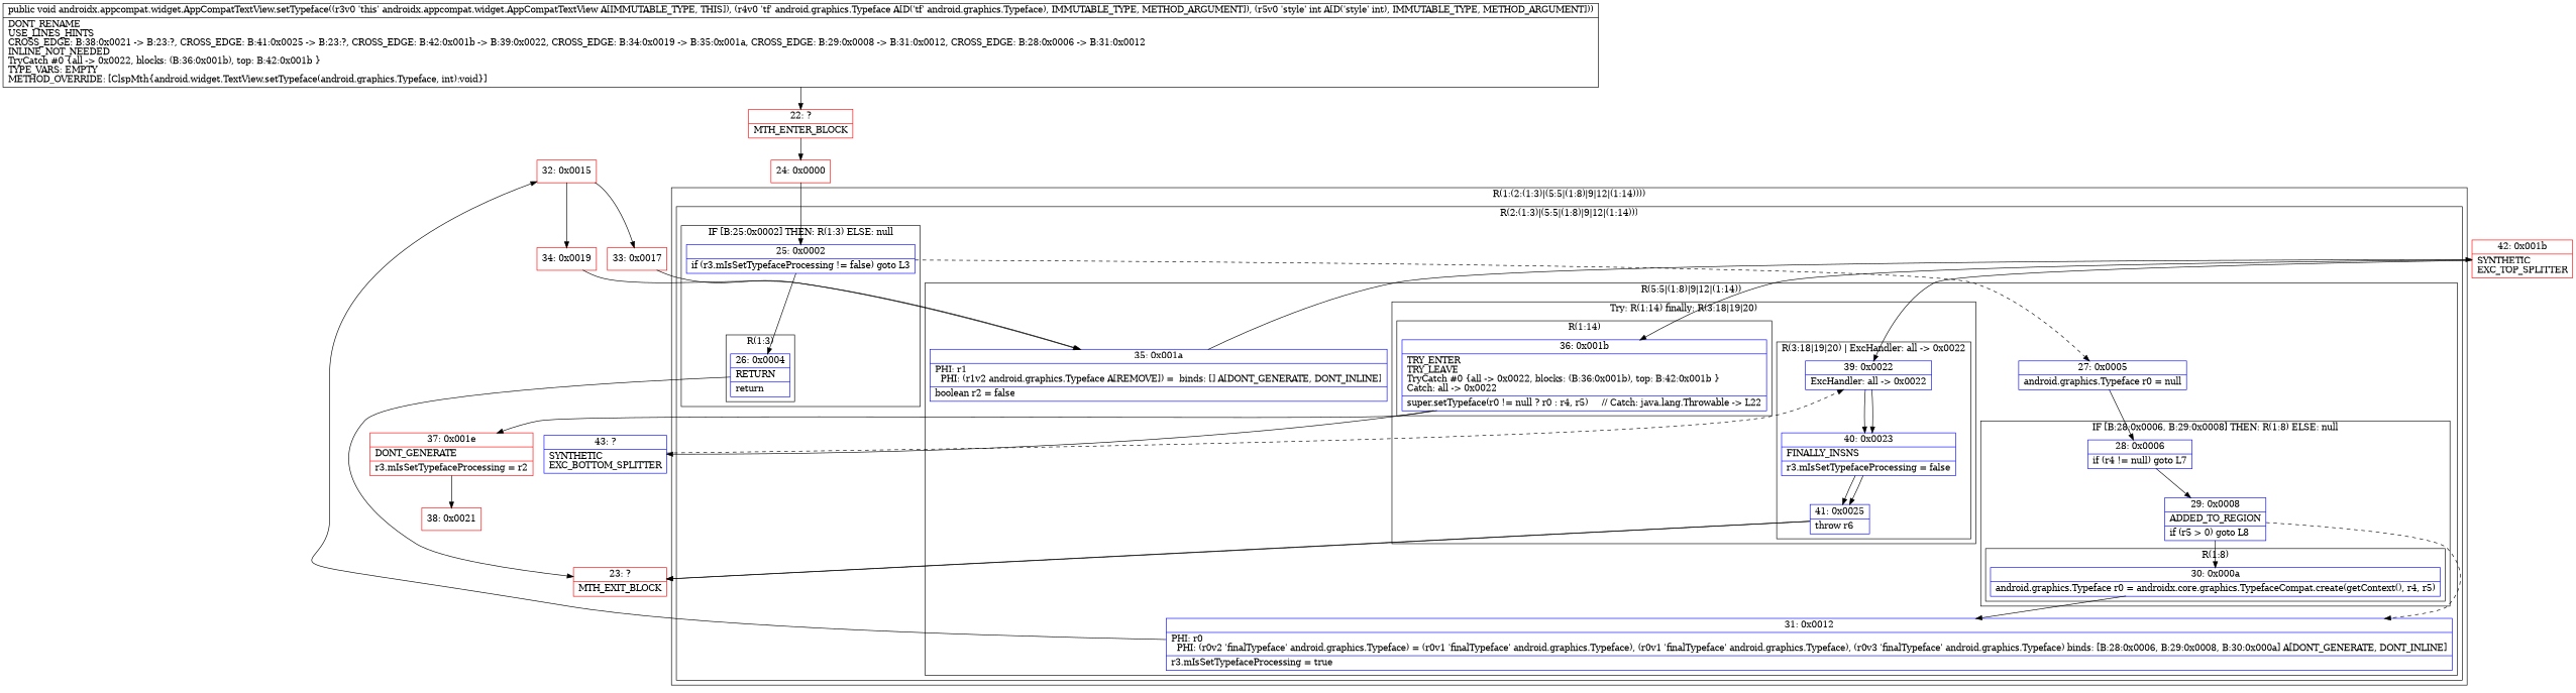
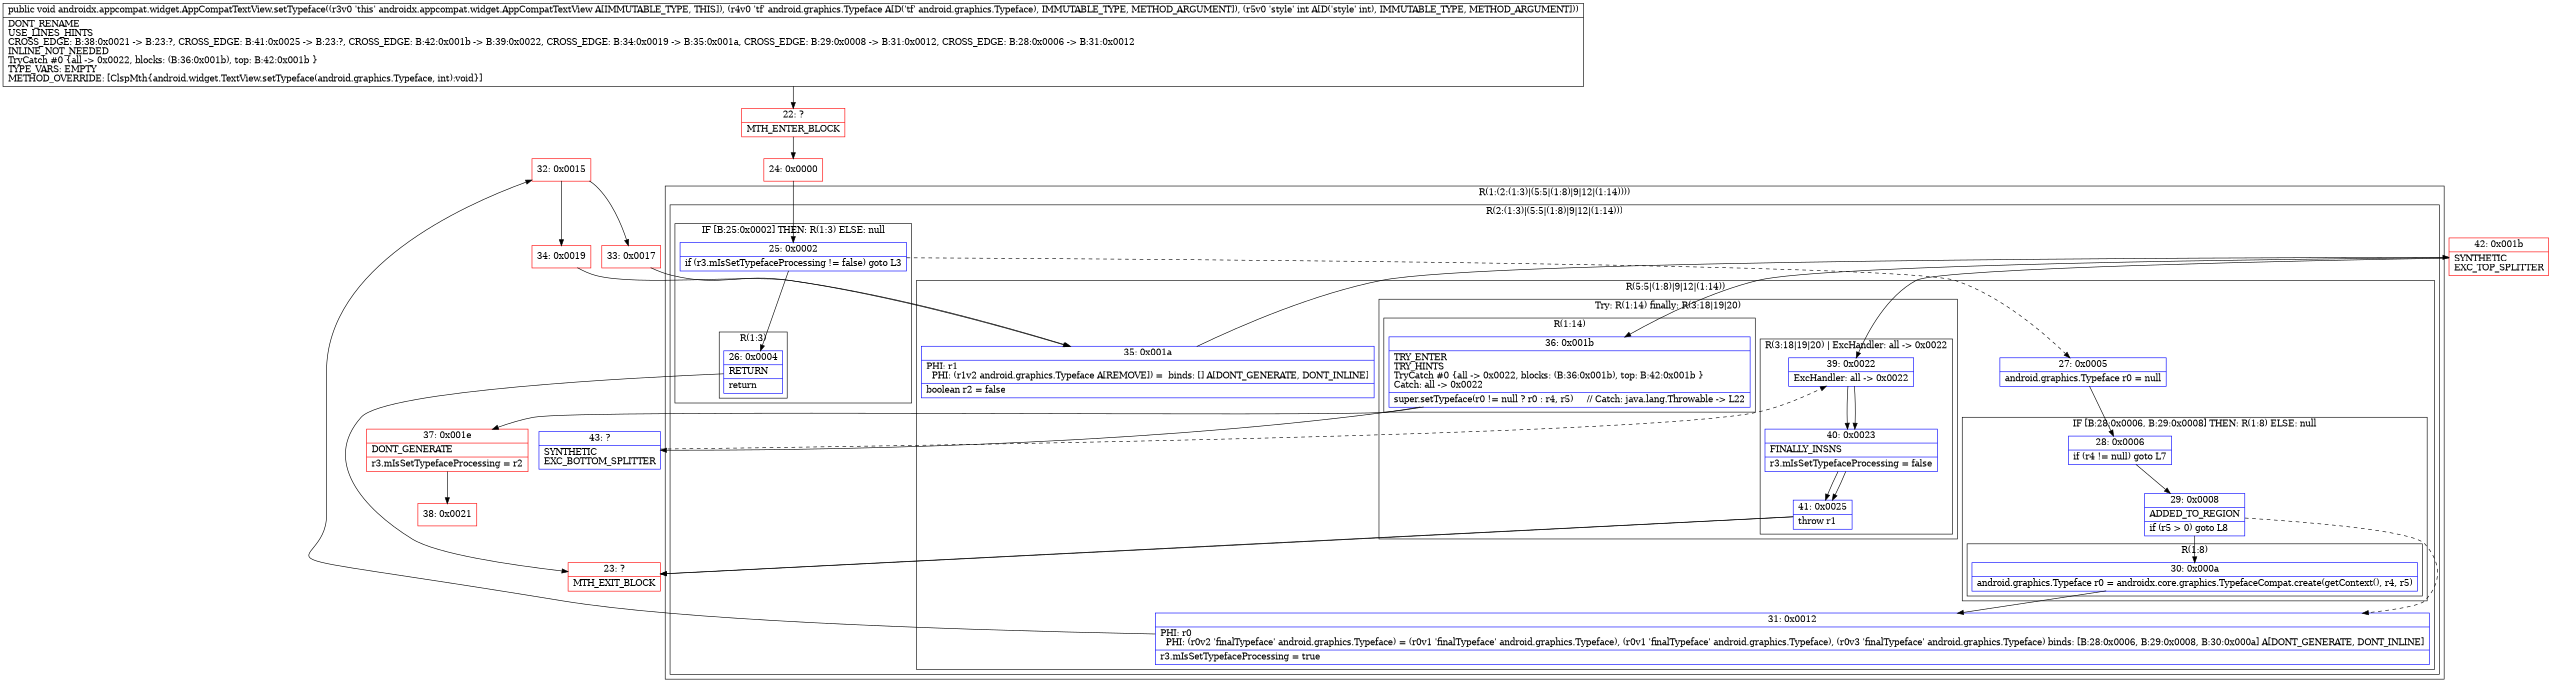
  digraph {
    node [color=blue shape=record]
    n1 [label="{26\:\ 0x0004|RETURN\l|return\l}"]
    n2 [label="{25\:\ 0x0002|if (r3.mIsSetTypefaceProcessing != false) goto L3\l}"]
    n3 [label="{30\:\ 0x000a|android.graphics.Typeface r0 = androidx.core.graphics.TypefaceCompat.create(getContext(), r4, r5)\l}"]
    n4 [label="{28\:\ 0x0006|if (r4 != null) goto L7\l}"]
    n5 [label="{29\:\ 0x0008|ADDED_TO_REGION\l|if (r5 \> 0) goto L8\l}"]
-   n6 [label="{36\:\ 0x001b|TRY_ENTER\lTRY_LEAVE\lTryCatch #0 \{all \-\> 0x0022, blocks: (B:36:0x001b), top: B:42:0x001b \}\lCatch: all \-\> 0x0022\l|super.setTypeface(r0 != null ? r0 : r4, r5)     \/\/ Catch: java.lang.Throwable \-\> L22\l}"]
+   n6 [label="{36\:\ 0x001b|TRY_ENTER\lTRY_HINTS\lTryCatch #0 \{all \-\> 0x0022, blocks: (B:36:0x001b), top: B:42:0x001b \}\lCatch: all \-\> 0x0022\l|super.setTypeface(r0 != null ? r0 : r4, r5)     \/\/ Catch: java.lang.Throwable \-\> L22\l}"]
    n7 [label="{39\:\ 0x0022|ExcHandler: all \-\> 0x0022\l}"]
    n8 [label="{40\:\ 0x0023|FINALLY_INSNS\l|r3.mIsSetTypefaceProcessing = false\l}"]
-   n9 [label="{41\:\ 0x0025|throw r6\l}"]
+   n9 [label="{41\:\ 0x0025|throw r1\l}"]
    n10 [label="{27\:\ 0x0005|android.graphics.Typeface r0 = null\l}"]
    n11 [label="{31\:\ 0x0012|PHI: r0 \l  PHI: (r0v2 'finalTypeface' android.graphics.Typeface) = (r0v1 'finalTypeface' android.graphics.Typeface), (r0v1 'finalTypeface' android.graphics.Typeface), (r0v3 'finalTypeface' android.graphics.Typeface) binds: [B:28:0x0006, B:29:0x0008, B:30:0x000a] A[DONT_GENERATE, DONT_INLINE]\l|r3.mIsSetTypefaceProcessing = true\l}"]
    n12 [label="{35\:\ 0x001a|PHI: r1 \l  PHI: (r1v2 android.graphics.Typeface A[REMOVE]) =  binds: [] A[DONT_GENERATE, DONT_INLINE]\l|boolean r2 = false\l}"]
    n13 [color=red label="{23\:\ ?|MTH_EXIT_BLOCK\l}"]
    n14 [color=red label="{37\:\ 0x001e|DONT_GENERATE\l|r3.mIsSetTypefaceProcessing = r2\l}"]
    n15 [label="{43\:\ ?|SYNTHETIC\lEXC_BOTTOM_SPLITTER\l}"]
    n16 [color=red label="{32\:\ 0x0015}"]
    n17 [color=red label="{42\:\ 0x001b|SYNTHETIC\lEXC_TOP_SPLITTER\l}"]
    n18 [color=red label="{33\:\ 0x0017}"]
    n19 [color=red label="{34\:\ 0x0019}"]
    n20 [color=red label="{38\:\ 0x0021}"]
    n21 [color=red label="{22\:\ ?|MTH_ENTER_BLOCK\l}"]
    n22 [color=red label="{24\:\ 0x0000}"]
    n23 [label="{public void androidx.appcompat.widget.AppCompatTextView.setTypeface((r3v0 'this' androidx.appcompat.widget.AppCompatTextView A[IMMUTABLE_TYPE, THIS]), (r4v0 'tf' android.graphics.Typeface A[D('tf' android.graphics.Typeface), IMMUTABLE_TYPE, METHOD_ARGUMENT]), (r5v0 'style' int A[D('style' int), IMMUTABLE_TYPE, METHOD_ARGUMENT]))  | DONT_RENAME\lUSE_LINES_HINTS\lCROSS_EDGE: B:38:0x0021 \-\> B:23:?, CROSS_EDGE: B:41:0x0025 \-\> B:23:?, CROSS_EDGE: B:42:0x001b \-\> B:39:0x0022, CROSS_EDGE: B:34:0x0019 \-\> B:35:0x001a, CROSS_EDGE: B:29:0x0008 \-\> B:31:0x0012, CROSS_EDGE: B:28:0x0006 \-\> B:31:0x0012\lINLINE_NOT_NEEDED\lTryCatch #0 \{all \-\> 0x0022, blocks: (B:36:0x001b), top: B:42:0x001b \}\lTYPE_VARS: EMPTY\lMETHOD_OVERRIDE: [ClspMth\{android.widget.TextView.setTypeface(android.graphics.Typeface, int):void\}]\l}" color=""]
    subgraph cluster_1 {
      label="R(1:(2:(1:3)|(5:5|(1:8)|9|12|(1:14))))"
      subgraph cluster_2 {
        label="R(2:(1:3)|(5:5|(1:8)|9|12|(1:14)))"
        subgraph cluster_3 {
          label="IF [B:25:0x0002] THEN: R(1:3) ELSE: null"
          n2
          subgraph cluster_4 {
            label="R(1:3)"
            n1
          }
        }
        subgraph cluster_5 {
          label="R(5:5|(1:8)|9|12|(1:14))"
          n10
          n11
          n12
          subgraph cluster_6 {
            label="IF [B:28:0x0006, B:29:0x0008] THEN: R(1:8) ELSE: null"
            n4
            n5
            subgraph cluster_7 {
              label="R(1:8)"
              n3
            }
          }
          subgraph cluster_8 {
            label="Try: R(1:14) finally: R(3:18|19|20)"
            subgraph cluster_9 {
              label="R(1:14)"
              n6
            }
            subgraph cluster_10 {
              label="R(3:18|19|20) | ExcHandler: all \-\> 0x0022\l"
              n7
              n8
              n9
            }
          }
        }
      }
    }
    subgraph cluster_11 {
      label="R(3:18|19|20) | ExcHandler: all \-\> 0x0022\l"
    }
    n1 -> n13
    n2 -> n1
    n2 -> n10 [style=dashed]
    n3 -> n11
    n4 -> n5
    n5 -> n3
    n5 -> n11 [style=dashed]
    n6 -> n14
    n6 -> n15
    n7 -> n8
    n7 -> n8
    n8 -> n9
    n8 -> n9
    n9 -> n13
    n9 -> n13
    n10 -> n4
    n11 -> n16
    n12 -> n17
    n14 -> n20
    n15 -> n7 [style=dashed]
    n16 -> n18
    n16 -> n19
    n17 -> n6
    n17 -> n7
    n18 -> n12
    n19 -> n12
    n21 -> n22
    n22 -> n2
    n23 -> n21
  }
